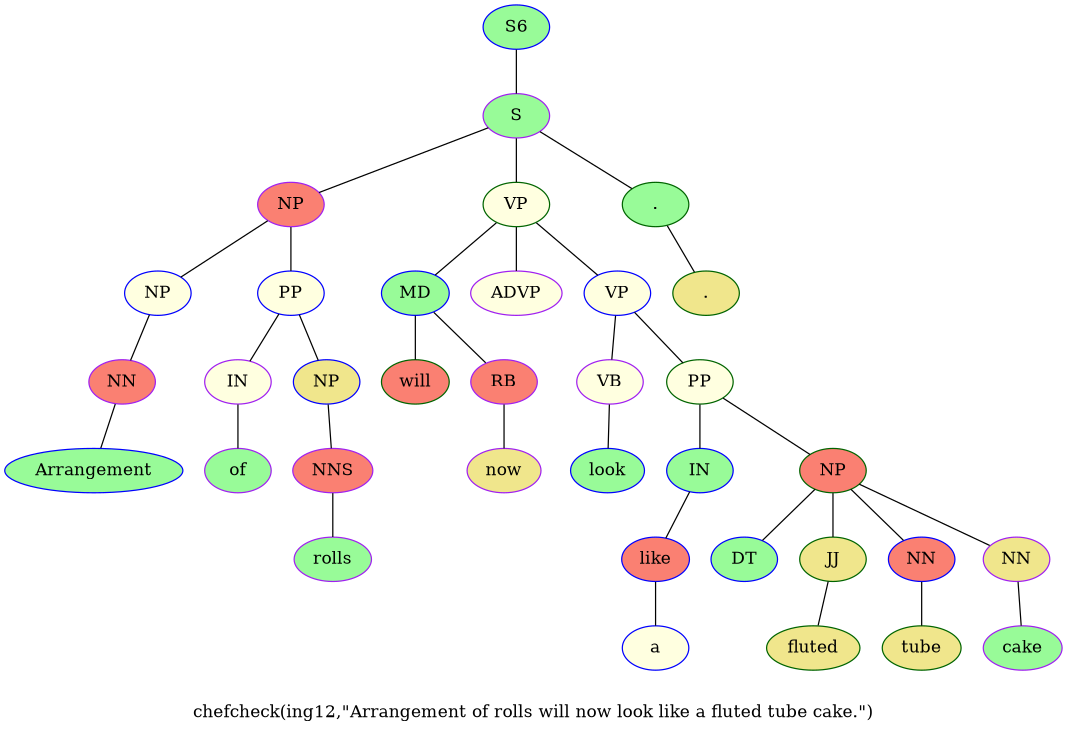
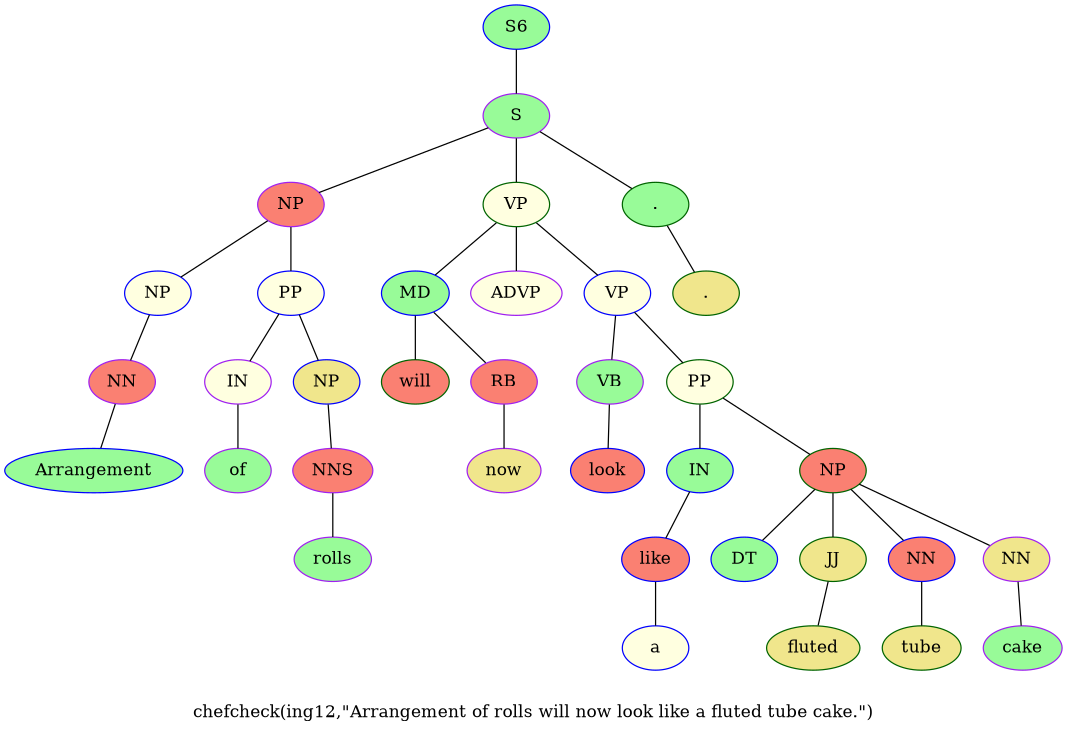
  graph {
    label="chefcheck(ing12,\"Arrangement of rolls will now look like a fluted tube cake.\")"
    node [color=blue fillcolor=palegreen style=filled]
    n1 [label=S6]
    n2 [color=purple label=S]
    n3 [color=purple fillcolor=salmon label=NP]
    n4 [color=darkgreen fillcolor=lightyellow label=VP]
    n5 [color=darkgreen label="."]
    n6 [fillcolor=lightyellow label=NP]
    n7 [fillcolor=lightyellow label=PP]
    n8 [label=MD]
    n9 [color=purple fillcolor=lightyellow label=ADVP]
    n10 [fillcolor=lightyellow label=VP]
    n11 [color=darkgreen fillcolor=khaki label="."]
    n12 [color=purple fillcolor=salmon label=NN]
    n13 [color=purple fillcolor=lightyellow label=IN]
    n14 [fillcolor=khaki label=NP]
    n15 [label=Arrangement]
    n16 [color=purple label=of]
    n17 [color=purple fillcolor=salmon label=NNS]
    n18 [color=purple label=rolls]
    n19 [color=darkgreen fillcolor=salmon label=will]
    n20 [color=purple fillcolor=salmon label=RB]
-   n21 [color=purple fillcolor=lightyellow label=VB]
+   n21 [color=purple label=VB]
    n22 [color=darkgreen fillcolor=lightyellow label=PP]
    n23 [color=purple fillcolor=khaki label=now]
-   n24 [label=look]
+   n24 [fillcolor=salmon label=look]
    n25 [label=IN]
    n26 [color=darkgreen fillcolor=salmon label=NP]
    n27 [fillcolor=salmon label=like]
    n28 [label=DT]
    n29 [color=darkgreen fillcolor=khaki label=JJ]
    n30 [fillcolor=salmon label=NN]
    n31 [color=purple fillcolor=khaki label=NN]
    n32 [fillcolor=lightyellow label=a]
    n33 [color=darkgreen fillcolor=khaki label=fluted]
    n34 [color=darkgreen fillcolor=khaki label=tube]
    n35 [color=purple label=cake]
    n1 -- n2
    n2 -- n3
    n2 -- n4
    n2 -- n5
    n3 -- n6
    n3 -- n7
    n4 -- n8
    n4 -- n9
    n4 -- n10
    n5 -- n11
    n6 -- n12
    n7 -- n13
    n7 -- n14
    n8 -- n19
    n8 -- n20
    n10 -- n21
    n10 -- n22
    n12 -- n15
    n13 -- n16
    n14 -- n17
    n17 -- n18
    n20 -- n23
    n21 -- n24
    n22 -- n25
    n22 -- n26
    n25 -- n27
    n26 -- n28
    n26 -- n29
    n26 -- n30
    n26 -- n31
    n27 -- n32
    n29 -- n33
    n30 -- n34
    n31 -- n35
  }
